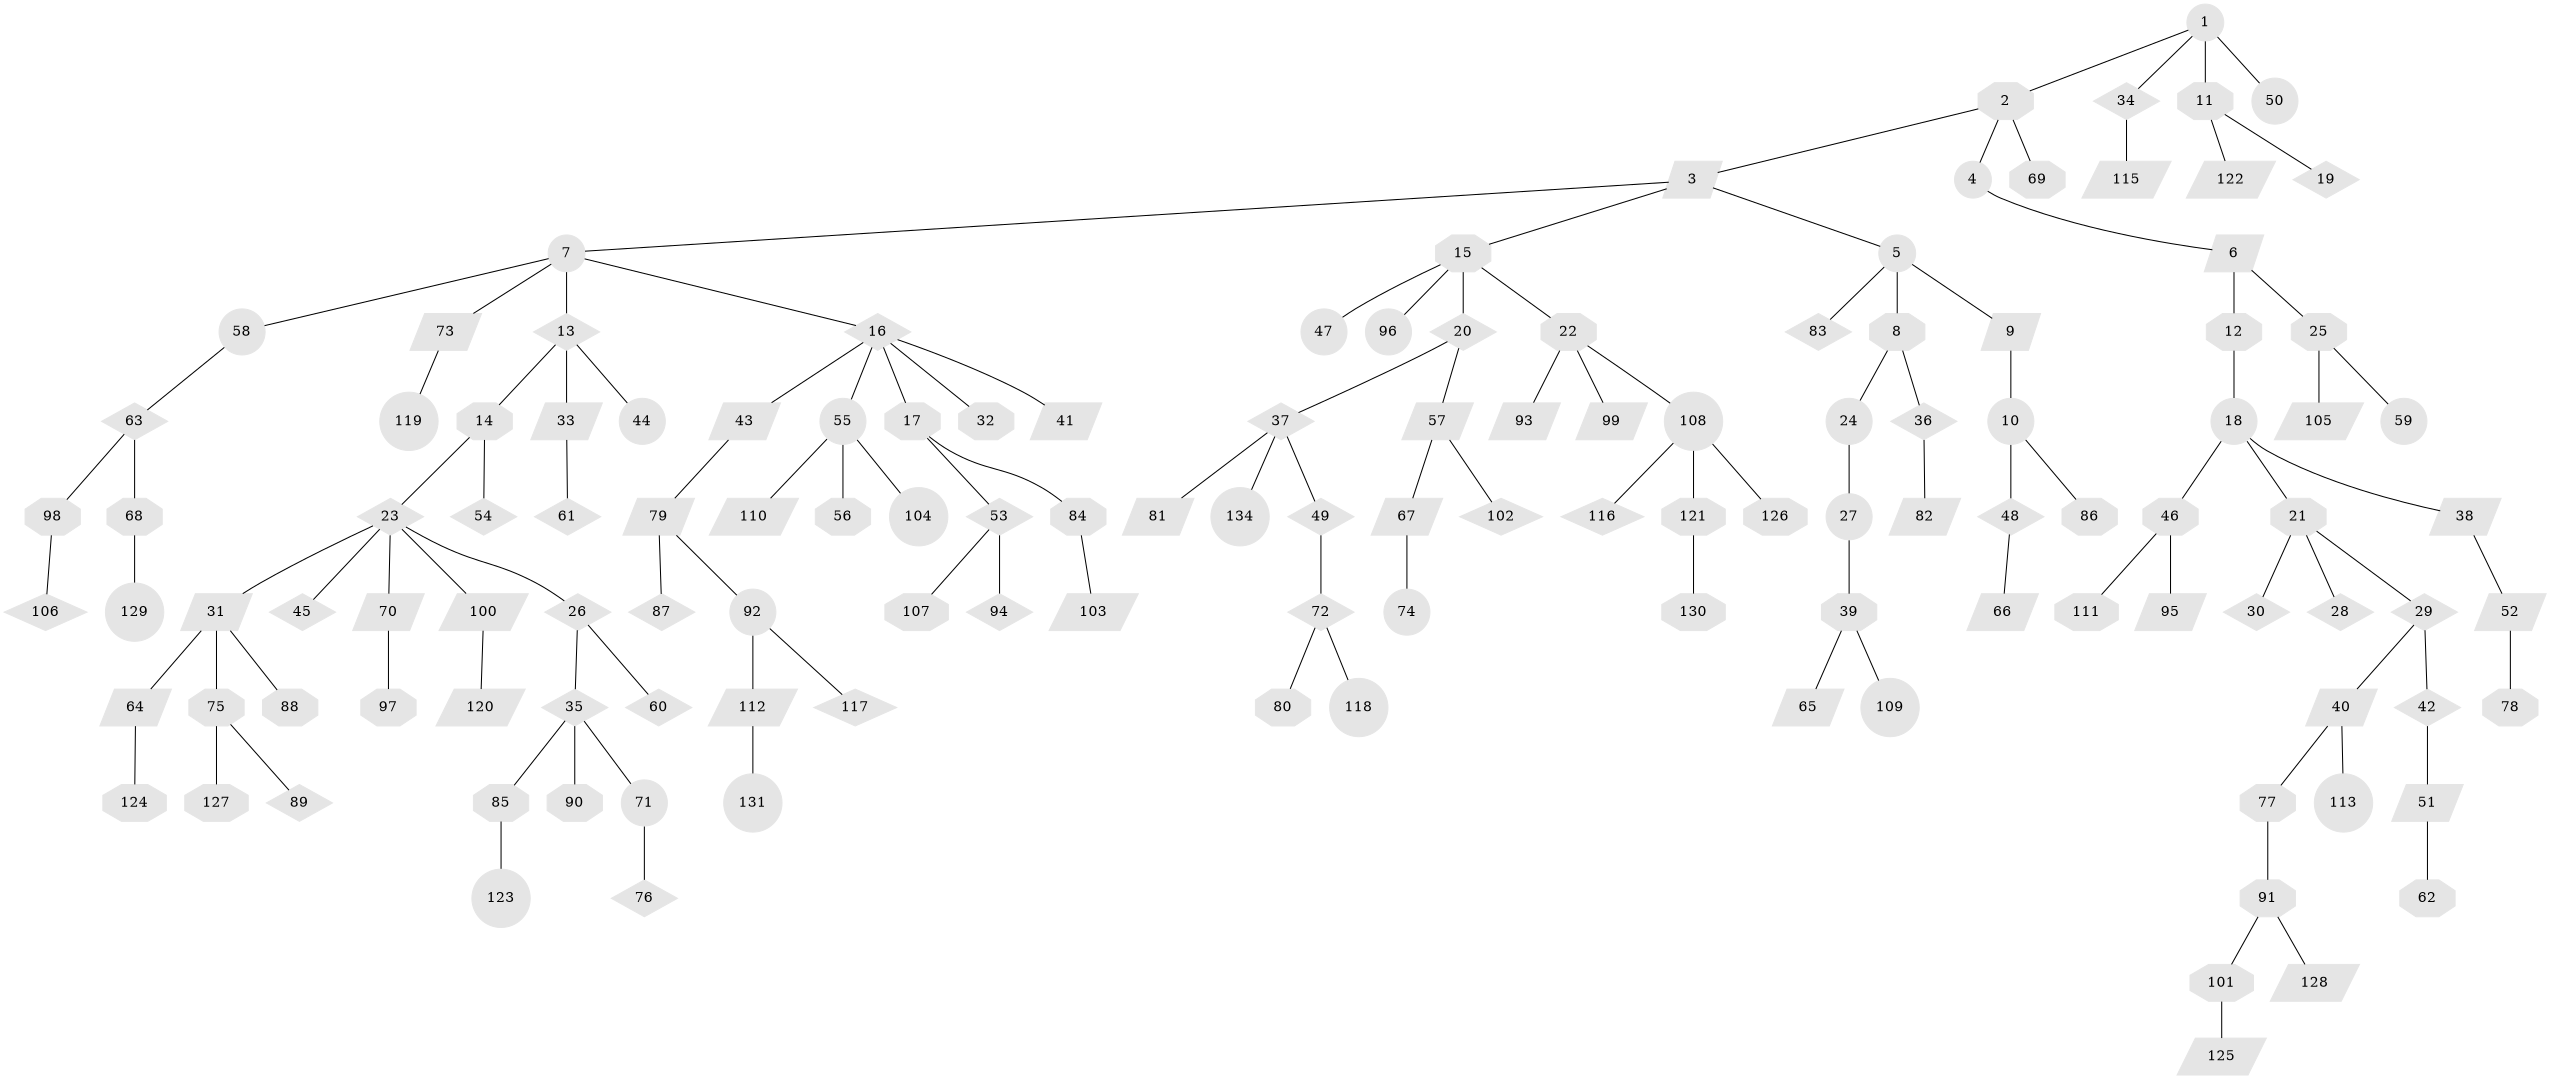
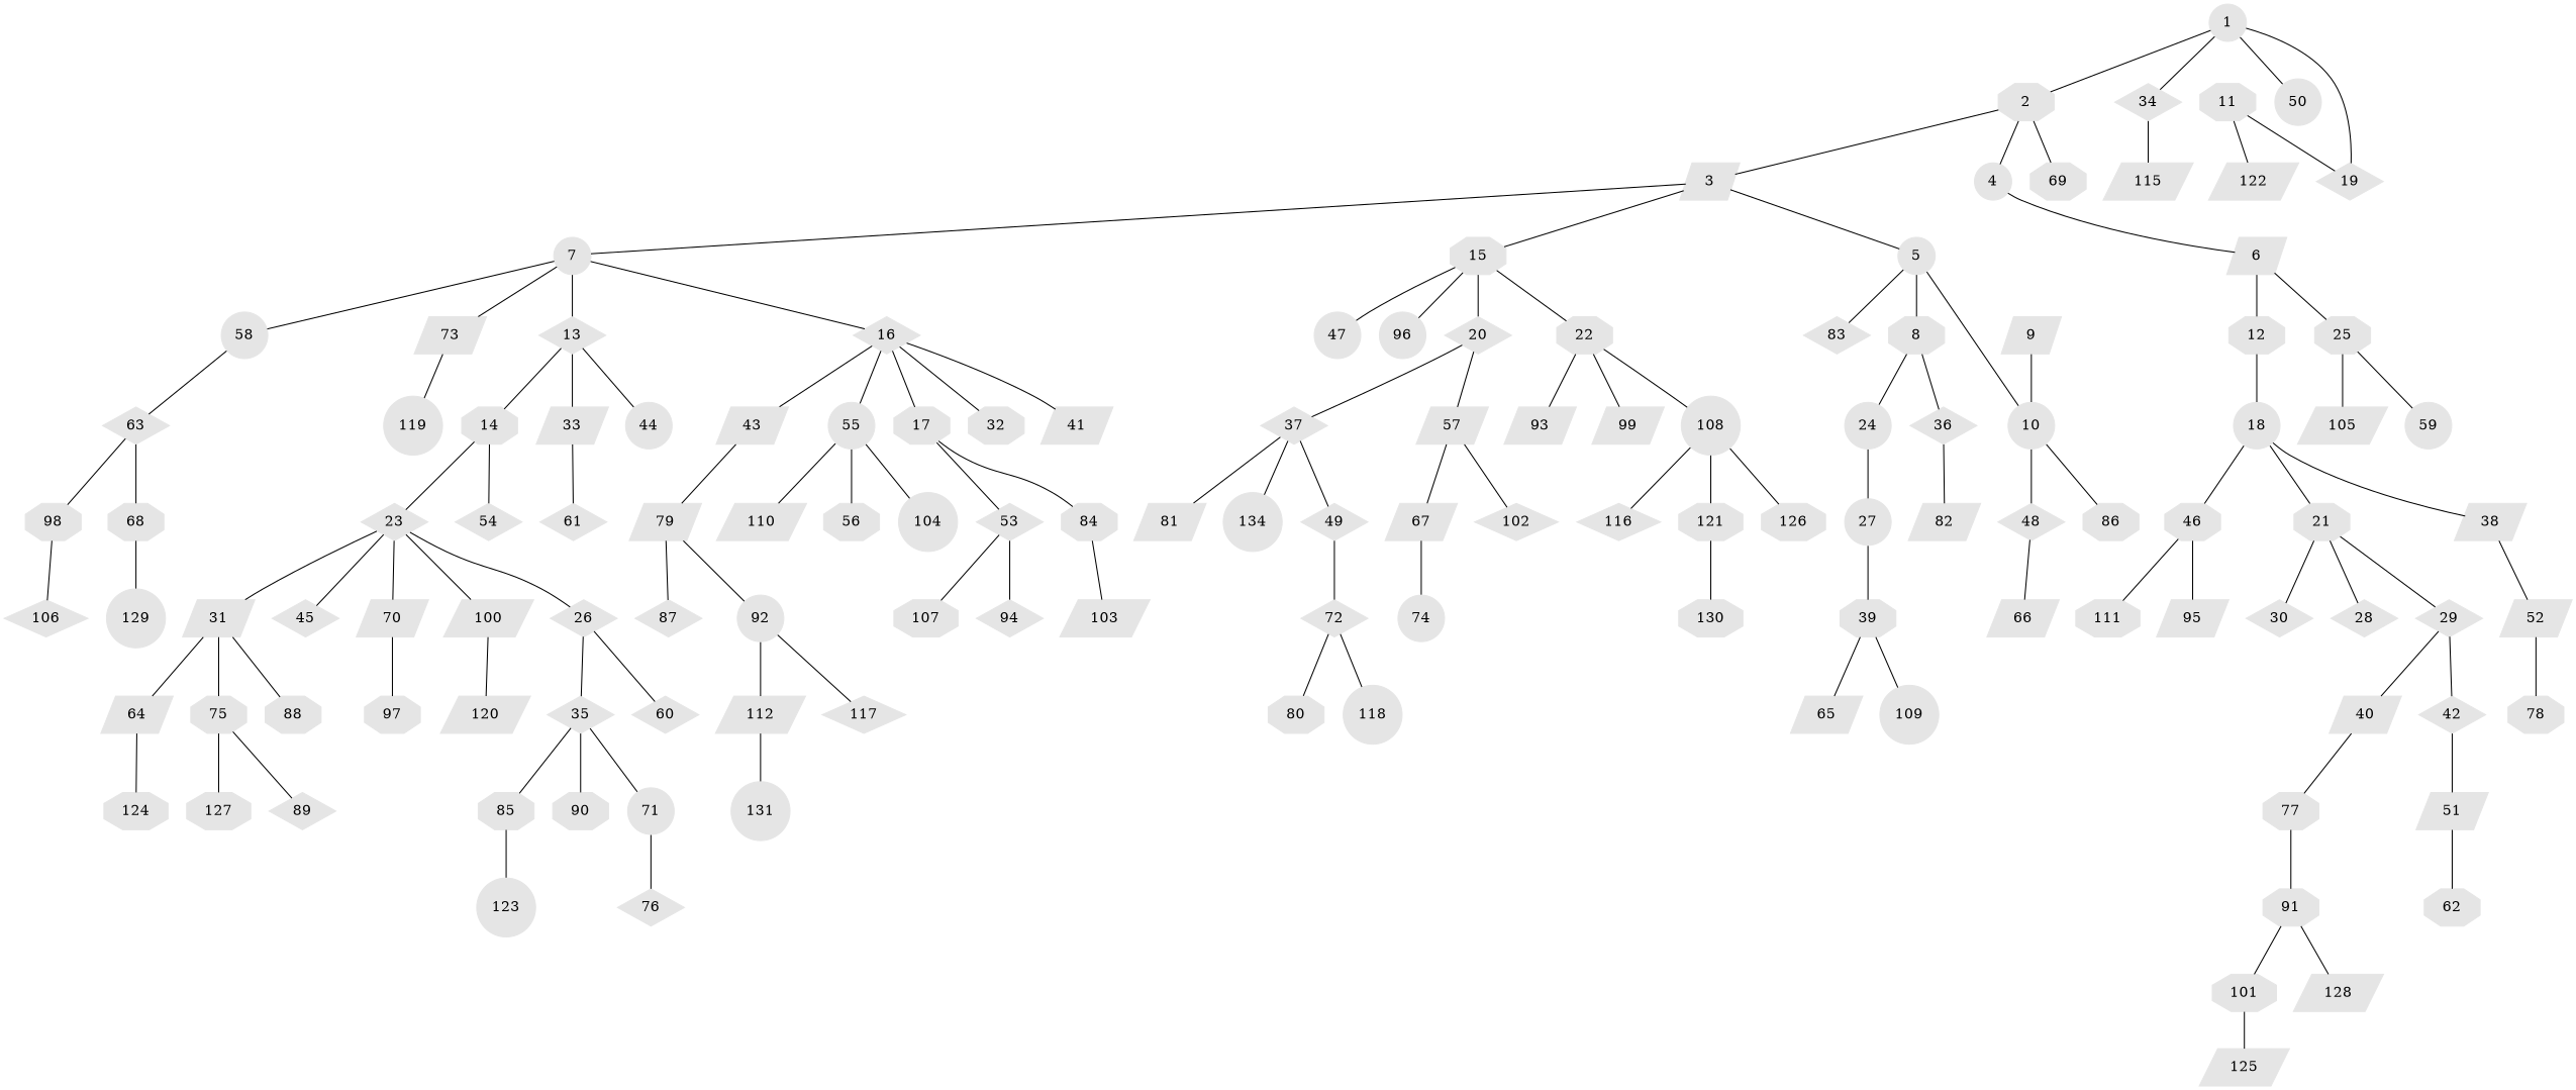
  graph {
    node [color=gray90 shape=octagon style=filled]
    1 [shape=circle]
    2
    11
    34 [shape=diamond]
    50 [shape=circle]
    3 [shape=parallelogram]
    4 [shape=circle]
    69
    19 [shape=diamond]
    122 [shape=parallelogram]
    115 [shape=parallelogram]
    5 [shape=circle]
    7 [shape=circle]
    15
    6 [shape=parallelogram]
    8
    9 [shape=parallelogram]
    83 [shape=diamond]
    13 [shape=diamond]
    16 [shape=diamond]
    58 [shape=circle]
    73 [shape=parallelogram]
    20 [shape=diamond]
    22
    47 [shape=circle]
    96 [shape=circle]
    12
    25
    24 [shape=circle]
    36 [shape=diamond]
    10 [shape=circle]
    18 [shape=circle]
    59 [shape=circle]
    105 [shape=parallelogram]
    14
    33 [shape=parallelogram]
    44 [shape=circle]
    17
    32
    41 [shape=parallelogram]
    43 [shape=parallelogram]
    55 [shape=circle]
    63 [shape=diamond]
    119 [shape=circle]
    27 [shape=circle]
    82 [shape=parallelogram]
    48 [shape=diamond]
    86
    66 [shape=parallelogram]
    21
    38 [shape=parallelogram]
    46
    23 [shape=diamond]
    54 [shape=diamond]
    61 [shape=diamond]
    26 [shape=diamond]
    31 [shape=parallelogram]
    45 [shape=diamond]
    70 [shape=parallelogram]
    100 [shape=parallelogram]
    37 [shape=diamond]
    57 [shape=parallelogram]
    93 [shape=parallelogram]
    99 [shape=parallelogram]
    108 [shape=circle]
    53 [shape=diamond]
    84
    79 [shape=parallelogram]
    56
    104 [shape=circle]
    110 [shape=parallelogram]
    94 [shape=diamond]
    107
    103 [shape=parallelogram]
    28 [shape=diamond]
    29 [shape=diamond]
    30 [shape=diamond]
    52 [shape=parallelogram]
    95 [shape=parallelogram]
    111
    49 [shape=diamond]
    81 [shape=parallelogram]
    n83 [label=134 shape=circle]
    67 [shape=parallelogram]
    102 [shape=diamond]
    40 [shape=parallelogram]
    42 [shape=diamond]
    126
    116 [shape=diamond]
    121
    35 [shape=diamond]
    60 [shape=diamond]
    64 [shape=parallelogram]
    75
    88
    97
    120 [shape=parallelogram]
    39
    71 [shape=circle]
    85
    90
    65 [shape=parallelogram]
    109 [shape=circle]
    77
-   113 [shape=circle]
    51 [shape=parallelogram]
    124
    89 [shape=diamond]
    127
    76 [shape=diamond]
    123 [shape=circle]
    72 [shape=diamond]
    78
    91
    62
    87 [shape=diamond]
    92 [shape=circle]
    80
    118 [shape=circle]
    74 [shape=circle]
    68
    98
    129 [shape=circle]
    106 [shape=diamond]
    101
    128 [shape=parallelogram]
    112 [shape=parallelogram]
    117 [shape=diamond]
    125 [shape=parallelogram]
    131 [shape=circle]
    130
    1 -- 2
-   1 -- 11
+   1 -- 19
    1 -- 34
    1 -- 50
    2 -- 3
    2 -- 4
    2 -- 69
    11 -- 19
    11 -- 122
    34 -- 115
    3 -- 5
    3 -- 7
    3 -- 15
    4 -- 6
    5 -- 8
-   5 -- 9
+   5 -- 10
    5 -- 83
    7 -- 13
    7 -- 16
    7 -- 58
    7 -- 73
    15 -- 20
    15 -- 22
    15 -- 47
    15 -- 96
    6 -- 12
    6 -- 25
    8 -- 24
    8 -- 36
    9 -- 10
    13 -- 14
    13 -- 33
    13 -- 44
    16 -- 17
    16 -- 32
    16 -- 41
    16 -- 43
    16 -- 55
    58 -- 63
    73 -- 119
    20 -- 37
    20 -- 57
    22 -- 93
    22 -- 99
    22 -- 108
    12 -- 18
    25 -- 59
    25 -- 105
    24 -- 27
    36 -- 82
    10 -- 48
    10 -- 86
    18 -- 21
    18 -- 38
    18 -- 46
    14 -- 23
    14 -- 54
    33 -- 61
    17 -- 53
    17 -- 84
    43 -- 79
    55 -- 56
    55 -- 104
    55 -- 110
    63 -- 68
    63 -- 98
    27 -- 39
    48 -- 66
    21 -- 28
    21 -- 29
    21 -- 30
    38 -- 52
    46 -- 95
    46 -- 111
    23 -- 26
    23 -- 31
    23 -- 45
    23 -- 70
    23 -- 100
    26 -- 35
    26 -- 60
    31 -- 64
    31 -- 75
    31 -- 88
    70 -- 97
    100 -- 120
    37 -- 49
    37 -- 81
    37 -- n83
    57 -- 67
    57 -- 102
    108 -- 126
    108 -- 116
    108 -- 121
    53 -- 94
    53 -- 107
    84 -- 103
    79 -- 87
    79 -- 92
    29 -- 40
    29 -- 42
    52 -- 78
    49 -- 72
    67 -- 74
    40 -- 77
-   40 -- 113
    42 -- 51
    121 -- 130
    35 -- 71
    35 -- 85
    35 -- 90
    64 -- 124
    75 -- 89
    75 -- 127
    39 -- 65
    39 -- 109
    71 -- 76
    85 -- 123
    77 -- 91
    51 -- 62
    72 -- 80
    72 -- 118
    91 -- 101
    91 -- 128
    92 -- 112
    92 -- 117
    68 -- 129
    98 -- 106
    101 -- 125
    112 -- 131
  }
